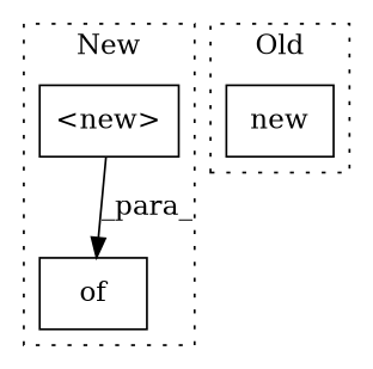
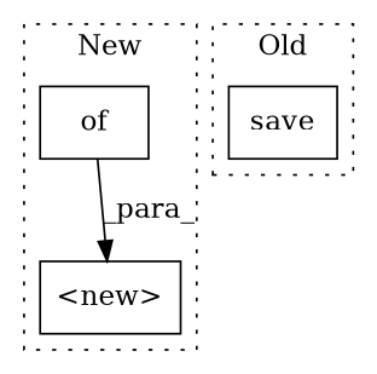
  digraph {
    node [a=32 shape=box]
    n1 [a=14 l=59 label="<new>" s=4954]
    n2 [l="3,1" label=of s="4951,5035"]
-   n3 [l="5,1" label=new s="4234,4283"]
+   n3 [l="5,1" label=save s="4234,4283"]
    subgraph cluster_1 {
      label=New
      style=dotted
      n1
      n2
    }
    subgraph cluster_2 {
      label=Old
      style=dotted
      n3
    }
-   n1 -> n2 [label=_para_]
+   n2 -> n1 [label=_para_]
  }
